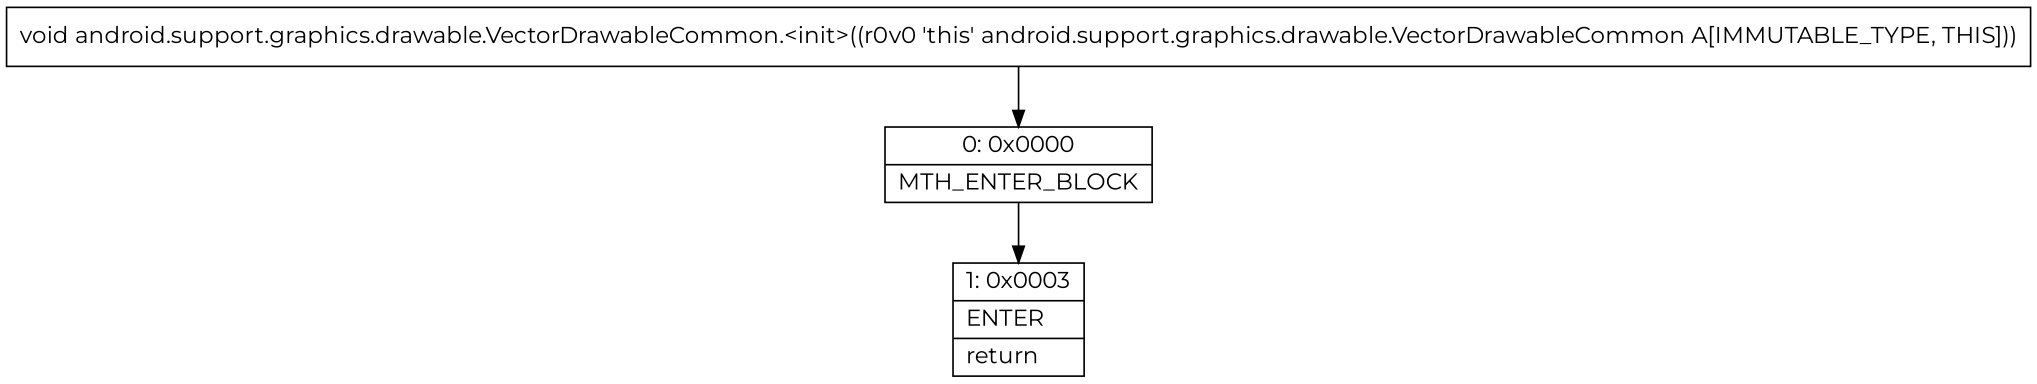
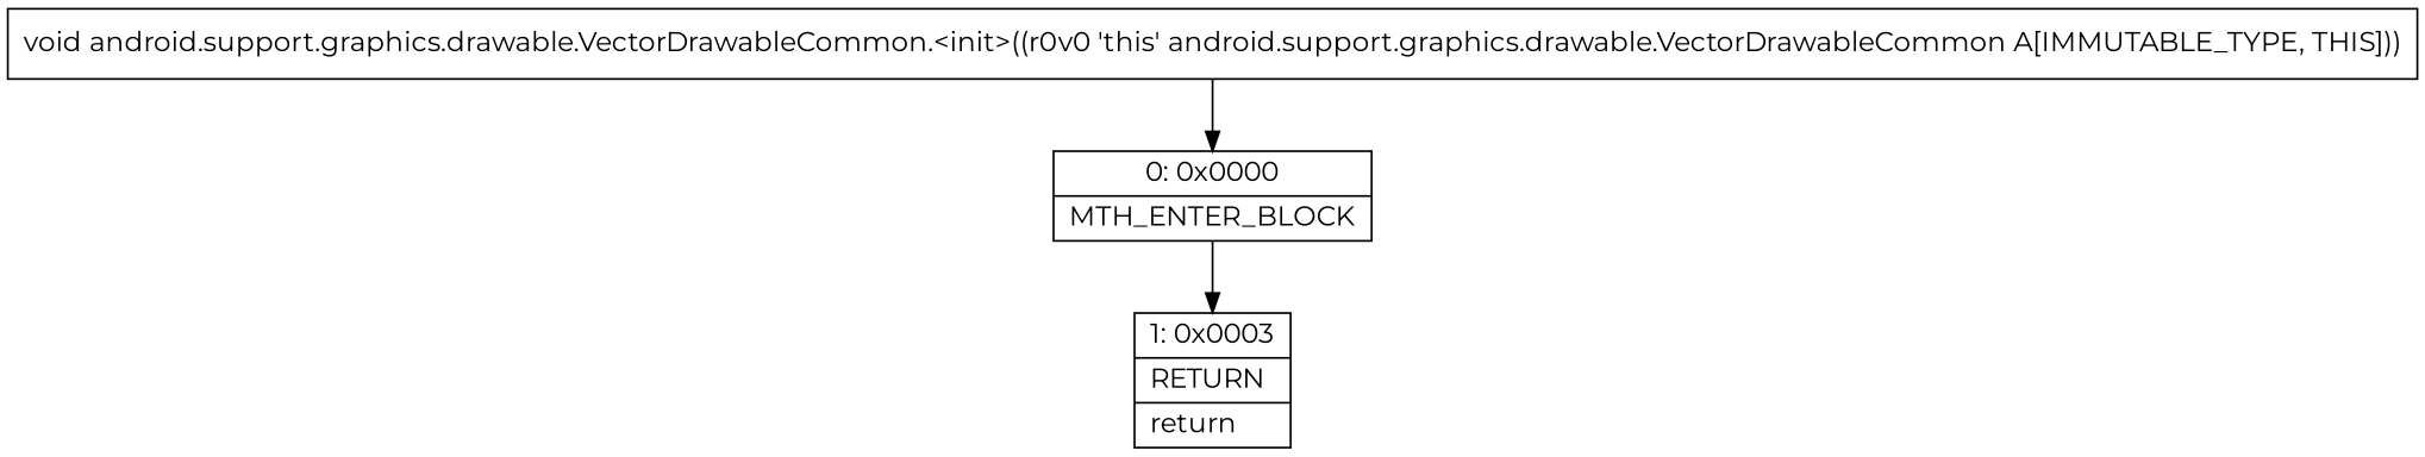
  digraph {
    fontname=Montserrat
    node [shape=record fontname=Montserrat]
    edge [fontname=Montserrat]
    n1 [label="{0\:\ 0x0000|MTH_ENTER_BLOCK\l}"]
-   n2 [label="{1\:\ 0x0003|ENTER\l|return\l}"]
+   n2 [label="{1\:\ 0x0003|RETURN\l|return\l}"]
    n3 [label="{void android.support.graphics.drawable.VectorDrawableCommon.\<init\>((r0v0 'this' android.support.graphics.drawable.VectorDrawableCommon A[IMMUTABLE_TYPE, THIS])) }"]
    n1 -> n2
    n3 -> n1
  }
